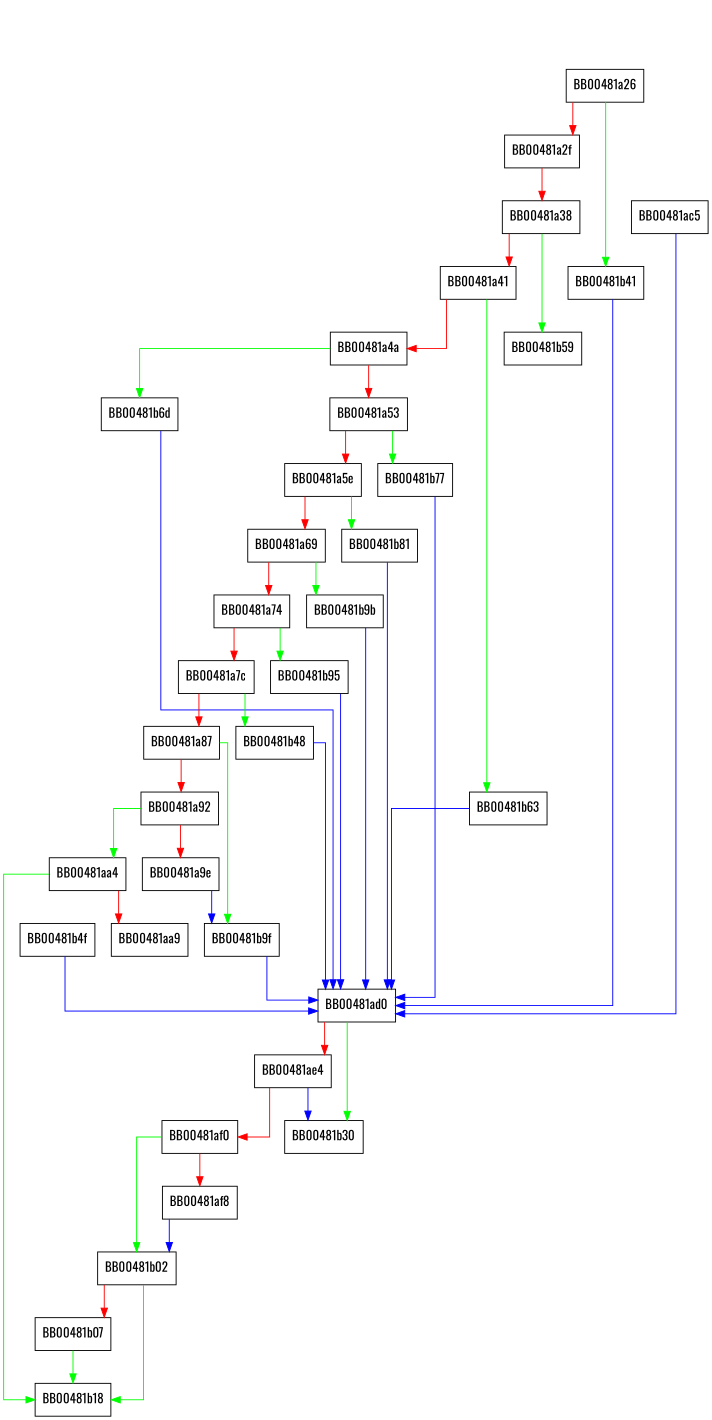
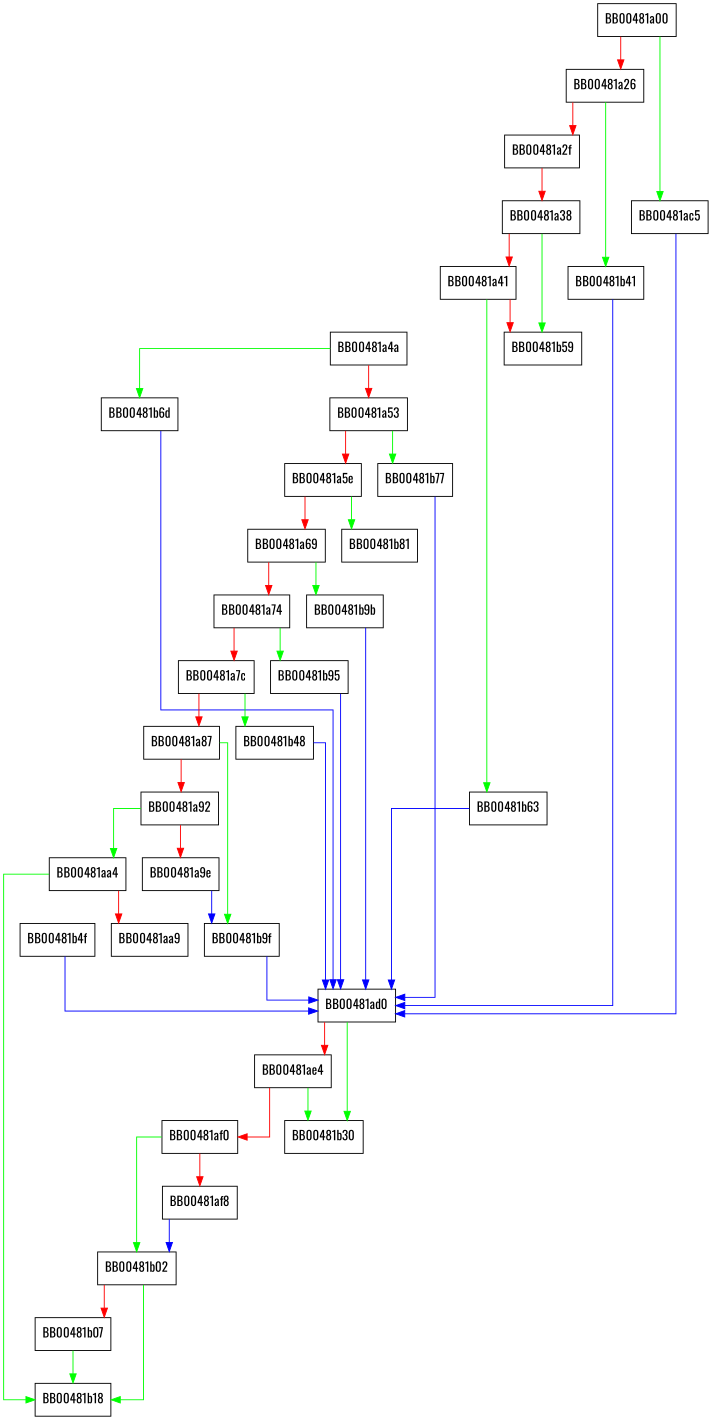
  digraph {
    fontname=Oswald
    splines=ortho
    node [fontname=Oswald shape=box]
    edge [color=green fontname=Oswald]
+   BB00481a00
    BB00481ac5
    BB00481a26
    BB00481ad0
    BB00481b41
    BB00481a2f
    BB00481b30
    BB00481ae4
    BB00481a38
    BB00481b4f
    BB00481b59
    BB00481a41
    BB00481b63
    BB00481a4a
    BB00481b6d
    BB00481a53
    BB00481b77
    BB00481a5e
    BB00481b81
    BB00481a69
    n21 [label=BB00481b9b]
    BB00481a74
    BB00481b95
    BB00481a7c
    BB00481b48
    BB00481a87
    BB00481b9f
    BB00481a92
    BB00481aa4
    BB00481a9e
    BB00481b18
    BB00481aa9
    BB00481af0
    BB00481b02
    BB00481af8
    BB00481b07
+   BB00481a00 -> BB00481ac5
+   BB00481a00 -> BB00481a26 [color=red]
    BB00481ac5 -> BB00481ad0 [color=blue]
    BB00481a26 -> BB00481b41
    BB00481a26 -> BB00481a2f [color=red]
    BB00481ad0 -> BB00481b30
    BB00481ad0 -> BB00481ae4 [color=red]
    BB00481b41 -> BB00481ad0 [color=blue]
    BB00481a2f -> BB00481a38 [color=red]
-   BB00481ae4 -> BB00481b30 [color=blue]
+   BB00481ae4 -> BB00481b30
    BB00481ae4 -> BB00481af0 [color=red]
    BB00481a38 -> BB00481b59
    BB00481a38 -> BB00481a41 [color=red]
    BB00481b4f -> BB00481ad0 [color=blue]
    BB00481a41 -> BB00481b63
-   BB00481a41 -> BB00481a4a [color=red]
+   BB00481a41 -> BB00481b59 [color=red]
    BB00481b63 -> BB00481ad0 [color=blue]
    BB00481a4a -> BB00481b6d
    BB00481a4a -> BB00481a53 [color=red]
    BB00481b6d -> BB00481ad0 [color=blue]
    BB00481a53 -> BB00481b77
    BB00481a53 -> BB00481a5e [color=red]
    BB00481b77 -> BB00481ad0 [color=blue]
    BB00481a5e -> BB00481b81
    BB00481a5e -> BB00481a69 [color=red]
-   BB00481b81 -> BB00481ad0 [color=blue]
    BB00481a69 -> n21
    BB00481a69 -> BB00481a74 [color=red]
    n21 -> BB00481ad0 [color=blue]
    BB00481a74 -> BB00481b95
    BB00481a74 -> BB00481a7c [color=red]
    BB00481b95 -> BB00481ad0 [color=blue]
    BB00481a7c -> BB00481b48
    BB00481a7c -> BB00481a87 [color=red]
    BB00481b48 -> BB00481ad0 [color=blue]
    BB00481a87 -> BB00481b9f
    BB00481a87 -> BB00481a92 [color=red]
    BB00481b9f -> BB00481ad0 [color=blue]
    BB00481a92 -> BB00481aa4
    BB00481a92 -> BB00481a9e [color=red]
    BB00481aa4 -> BB00481b18
    BB00481aa4 -> BB00481aa9 [color=red]
    BB00481a9e -> BB00481b9f [color=blue]
    BB00481af0 -> BB00481b02
    BB00481af0 -> BB00481af8 [color=red]
    BB00481b02 -> BB00481b18
    BB00481b02 -> BB00481b07 [color=red]
    BB00481af8 -> BB00481b02 [color=blue]
    BB00481b07 -> BB00481b18
  }
